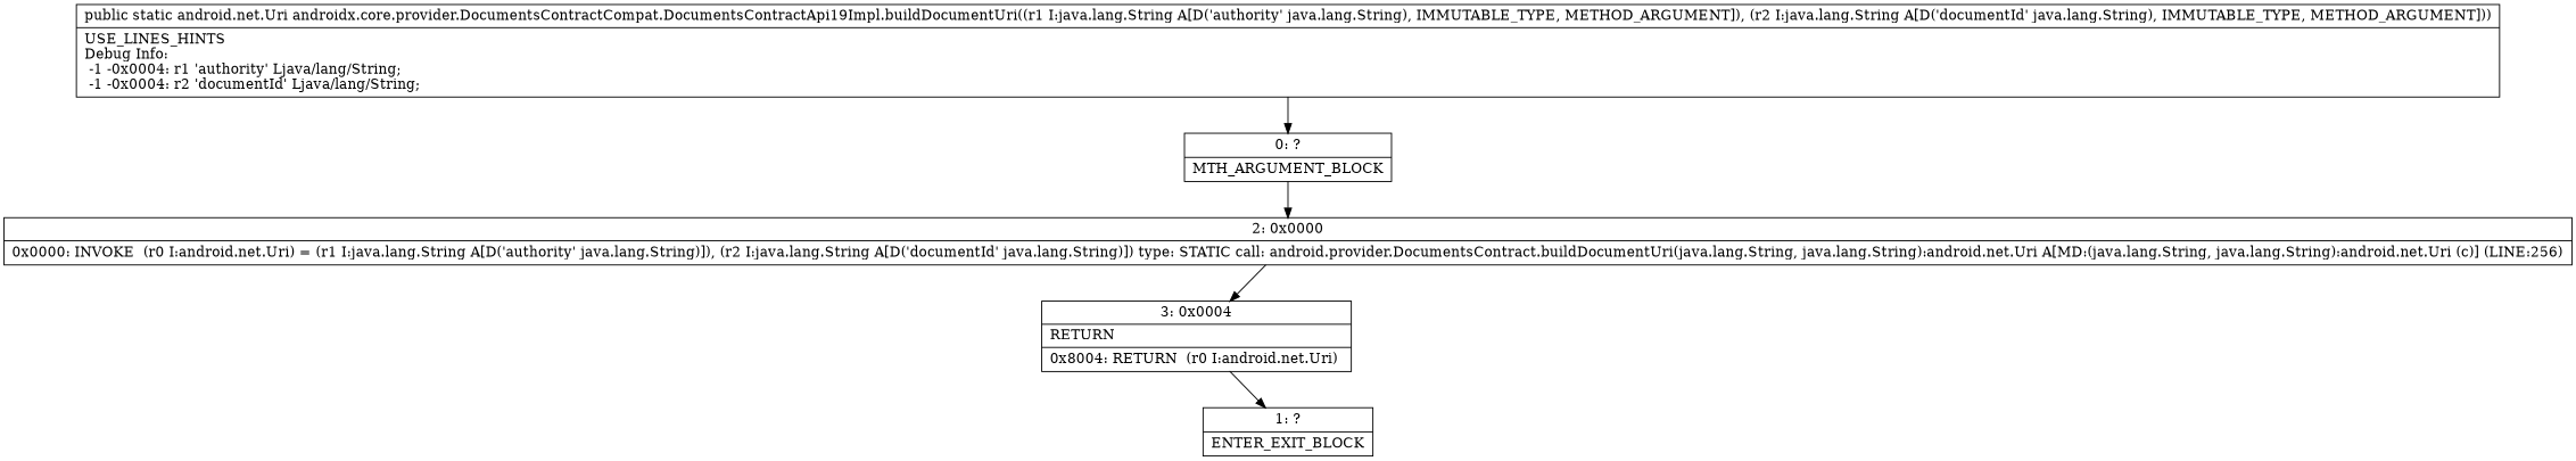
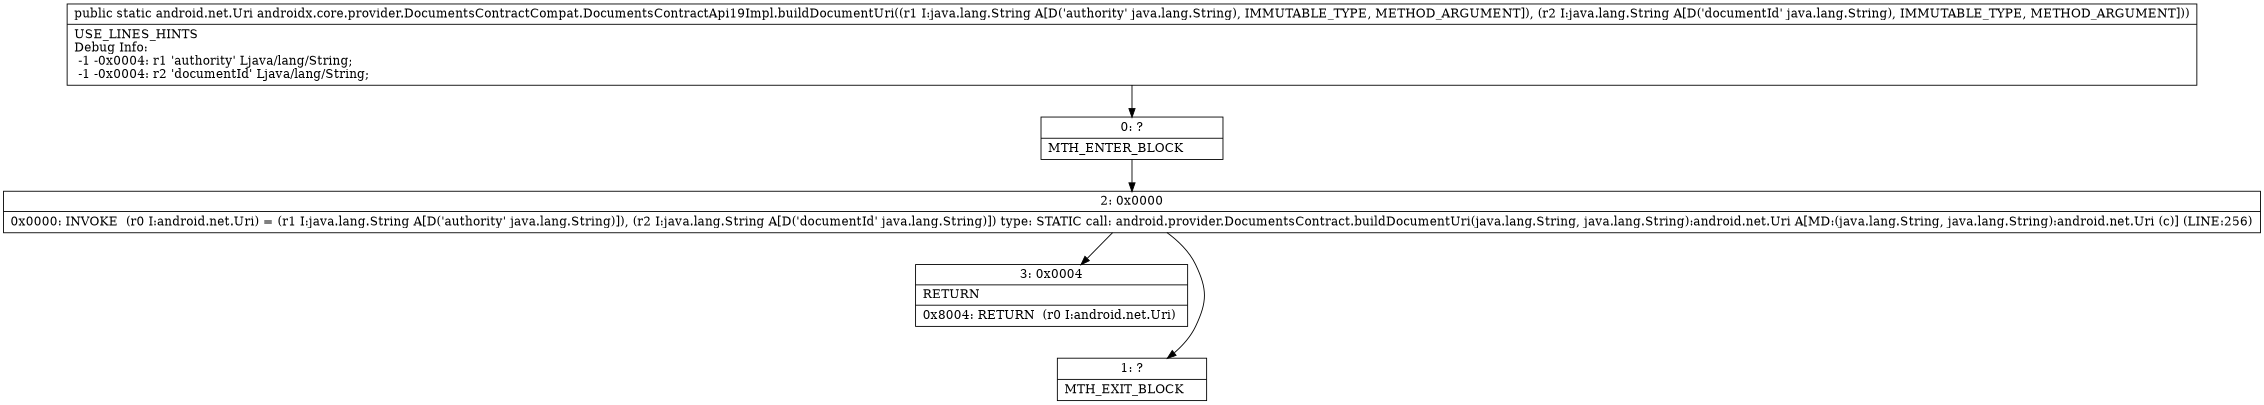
  digraph {
    node [shape=record]
-   n1 [label="{0\:\ ?|MTH_ARGUMENT_BLOCK\l}"]
+   n1 [label="{0\:\ ?|MTH_ENTER_BLOCK\l}"]
    n2 [label="{2\:\ 0x0000|0x0000: INVOKE  (r0 I:android.net.Uri) = (r1 I:java.lang.String A[D('authority' java.lang.String)]), (r2 I:java.lang.String A[D('documentId' java.lang.String)]) type: STATIC call: android.provider.DocumentsContract.buildDocumentUri(java.lang.String, java.lang.String):android.net.Uri A[MD:(java.lang.String, java.lang.String):android.net.Uri (c)] (LINE:256)\l}"]
    n3 [label="{3\:\ 0x0004|RETURN\l|0x8004: RETURN  (r0 I:android.net.Uri) \l}"]
-   n4 [label="{1\:\ ?|ENTER_EXIT_BLOCK\l}"]
+   n4 [label="{1\:\ ?|MTH_EXIT_BLOCK\l}"]
    n5 [label="{public static android.net.Uri androidx.core.provider.DocumentsContractCompat.DocumentsContractApi19Impl.buildDocumentUri((r1 I:java.lang.String A[D('authority' java.lang.String), IMMUTABLE_TYPE, METHOD_ARGUMENT]), (r2 I:java.lang.String A[D('documentId' java.lang.String), IMMUTABLE_TYPE, METHOD_ARGUMENT]))  | USE_LINES_HINTS\lDebug Info:\l  \-1 \-0x0004: r1 'authority' Ljava\/lang\/String;\l  \-1 \-0x0004: r2 'documentId' Ljava\/lang\/String;\l}"]
    n1 -> n2
    n2 -> n3
-   n3 -> n4
+   n2 -> n4
    n5 -> n1
  }
